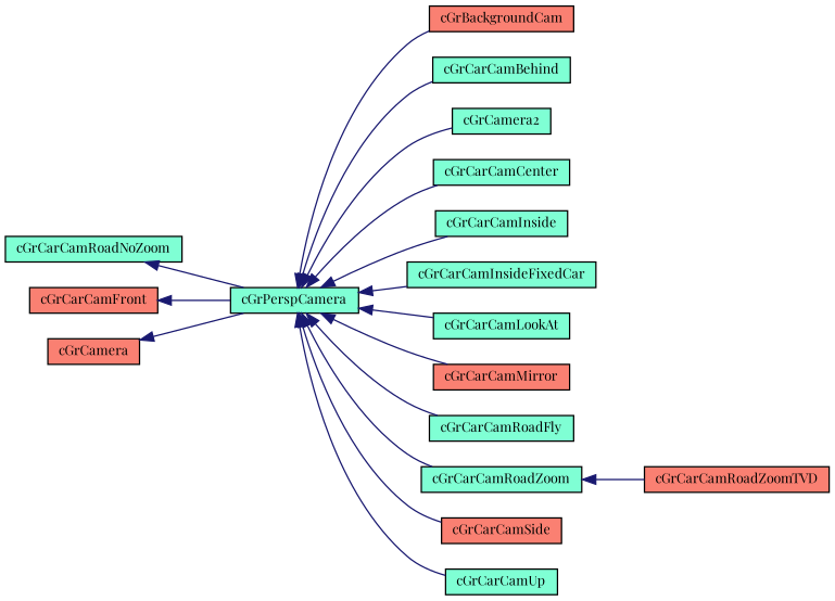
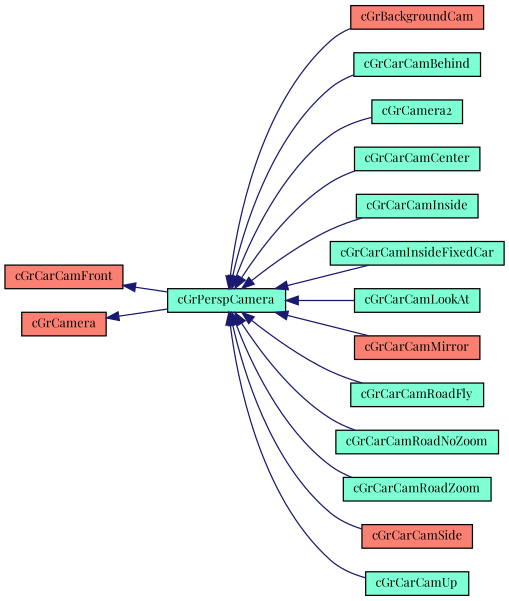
  digraph {
    fontname="Playfair Display"
    rankdir=LR
    node [color=black fillcolor=aquamarine fontname="Playfair Display" fontsize=10 shape=record style=filled]
    edge [color=midnightblue dir=back fontname="Playfair Display" fontsize=10 labelfontname=Helvetica labelfontsize=10 style=solid]
    n1 [fontcolor=black height=0.2 label=cGrPerspCamera width=0.4]
    n2 [fillcolor=salmon height=0.2 label=cGrBackgroundCam width=0.4]
    n3 [height=0.2 label=cGrCarCamBehind width=0.4]
    n4 [height=0.2 label=cGrCamera2 width=0.4]
    n5 [height=0.2 label=cGrCarCamCenter width=0.4]
    n6 [height=0.2 label=cGrCarCamInside width=0.4]
    n7 [height=0.2 label=cGrCarCamInsideFixedCar width=0.4]
    n8 [height=0.2 label=cGrCarCamLookAt width=0.4]
    n9 [fillcolor=salmon height=0.2 label=cGrCarCamMirror width=0.4]
    n10 [height=0.2 label=cGrCarCamRoadFly width=0.4]
    n11 [height=0.2 label=cGrCarCamRoadNoZoom width=0.4]
    n12 [height=0.2 label=cGrCarCamRoadZoom width=0.4]
    n13 [fillcolor=salmon height=0.2 label=cGrCarCamSide width=0.4]
    n14 [height=0.2 label=cGrCarCamUp width=0.4]
    n15 [fillcolor=salmon height=0.2 label=cGrCarCamFront width=0.4]
-   n16 [fillcolor=salmon height=0.2 label=cGrCarCamRoadZoomTVD width=0.4]
    n17 [fillcolor=salmon height=0.2 label=cGrCamera width=0.4]
    n1 -> n2
    n1 -> n3
    n1 -> n4
    n1 -> n5
    n1 -> n6
    n1 -> n7
    n1 -> n8
    n1 -> n9
    n1 -> n10
-   n11 -> n1
+   n1 -> n11
    n1 -> n12
    n1 -> n13
    n1 -> n14
-   n12 -> n16
    n15 -> n1
    n17 -> n1
  }
